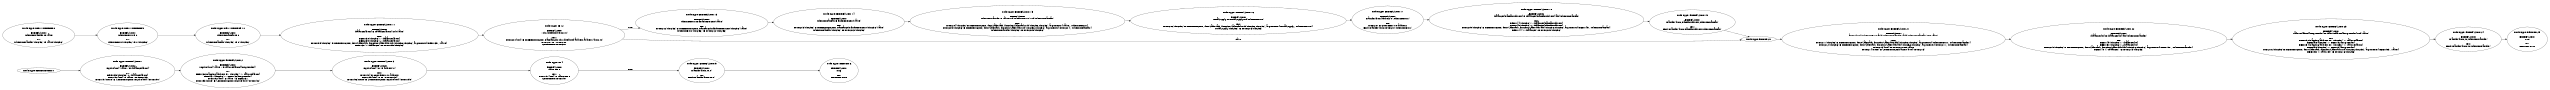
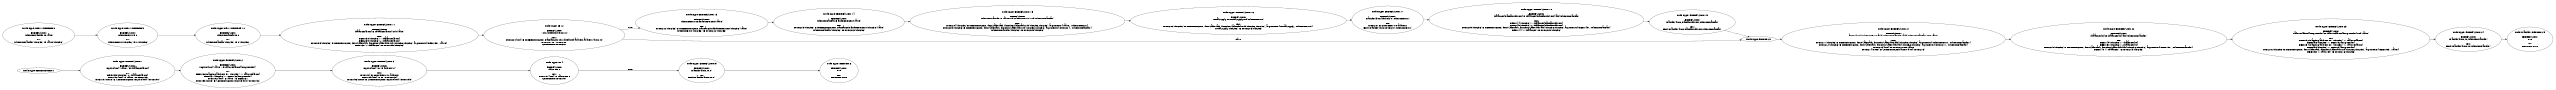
  digraph {
    rankdir=LR
    n1 [label="Node Type: ENTRY_POINT 0\n"]
    n2 [label="Node Type: EXPRESSION 1\n\nEXPRESSION:\nrequire(bool)(value <= _balances[from])\n\nIRs:\nREF_135(uint256) -> _balances[from]\nTMP_190(bool) = value <= REF_135\nTMP_191(None) = SOLIDITY_CALL require(bool)(TMP_190)"]
    n3 [label="Node Type: EXPRESSION 2\n\nEXPRESSION:\nrequire(bool)(value <= _allowed[from][msg.sender])\n\nIRs:\nREF_136(mapping(address => uint256)) -> _allowed[from]\nREF_137(uint256) -> REF_136[msg.sender]\nTMP_192(bool) = value <= REF_137\nTMP_193(None) = SOLIDITY_CALL require(bool)(TMP_192)"]
    n4 [label="Node Type: EXPRESSION 3\n\nEXPRESSION:\nrequire(bool)(to != address(0))\n\nIRs:\nTMP_194 = CONVERT 0 to address\nTMP_195(bool) = to != TMP_194\nTMP_196(None) = SOLIDITY_CALL require(bool)(TMP_195)"]
    n5 [label="Node Type: IF 4\n\nEXPRESSION:\nvalue == 0\n\nIRs:\nTMP_197(bool) = value == 0\nCONDITION TMP_197"]
    n6 [label="Node Type: EXPRESSION 5\n\nEXPRESSION:\nTransfer(from,to,0)\n\nIRs:\nEmit Transfer(from.to.0)"]
-   n7 [label="Node Type: RETURN 6\n\nEXPRESSION:\nmsg\n\nIRs:\nRETURN True"]
+   n7 [label="Node Type: RETURN 6\n\nEXPRESSION:\ntrue\n\nIRs:\nRETURN True"]
    n8 [label="Node Type: NEW VARIABLE 8\n\nEXPRESSION:\ntokensToTransfer = value\n\nIRs:\ntokensToTransfer(uint256) := value(uint256)"]
    n9 [label="Node Type: NEW VARIABLE 9\n\nEXPRESSION:\ntokensToBurn = 0\n\nIRs:\ntokensToBurn(uint256) := 0(uint256)"]
    n10 [label="Node Type: NEW VARIABLE 10\n\nEXPRESSION:\ntokensToDanPan = 0\n\nIRs:\ntokensToDanPan(uint256) := 0(uint256)"]
    n11 [label="Node Type: EXPRESSION 11\n\nEXPRESSION:\n_balances[from] = _balances[from].sub(value)\n\nIRs:\nREF_138(uint256) -> _balances[from]\nREF_139(uint256) -> _balances[from]\nTMP_199(uint256) = LIBRARY_CALL, dest:SafeMath, function:SafeMath.sub(uint256,uint256), arguments:['REF_139', 'value'] \nREF_138 (->_balances) := TMP_199(uint256)"]
    n12 [label="Node Type: IF 12\n\nEXPRESSION:\n! _isWhitelisted(from,to)\n\nIRs:\nTMP_200(bool) = INTERNAL_CALL, DanPanCoin._isWhitelisted(address,address)(from,to)\nTMP_201 = ! TMP_200 \nCONDITION TMP_201"]
    n13 [label="Node Type: EXPRESSION 13\n\nEXPRESSION:\ntokensToBurn = findOnePercent(value)\n\nIRs:\nTMP_202(uint256) = INTERNAL_CALL, DanPanCoin.findOnePercent(uint256)(value)\ntokensToBurn(uint256) := TMP_202(uint256)"]
    n14 [label="Node Type: END_IF 20\n"]
    n15 [label="Node Type: EXPRESSION 14\n\nEXPRESSION:\ntokensToDanPan = findDPPercent(value)\n\nIRs:\nTMP_203(uint256) = INTERNAL_CALL, DanPanCoin.findDPPercent(uint256)(value)\ntokensToDanPan(uint256) := TMP_203(uint256)"]
    n16 [label="Node Type: EXPRESSION 21\n\nEXPRESSION:\nassert(bool)(tokensToBurn.add(tokensToTransfer).add(tokensToDanPan) == value)\n\nIRs:\nTMP_211(uint256) = LIBRARY_CALL, dest:SafeMath, function:SafeMath.add(uint256,uint256), arguments:['tokensToBurn', 'tokensToTransfer'] \nTMP_212(uint256) = LIBRARY_CALL, dest:SafeMath, function:SafeMath.add(uint256,uint256), arguments:['TMP_211', 'tokensToDanPan'] \nTMP_213(bool) = TMP_212 == value\nTMP_214(None) = SOLIDITY_CALL assert(bool)(TMP_213)"]
    n17 [label="Node Type: EXPRESSION 15\n\nEXPRESSION:\ntokensToTransfer = value.sub(tokensToBurn).sub(tokensToDanPan)\n\nIRs:\nTMP_204(uint256) = LIBRARY_CALL, dest:SafeMath, function:SafeMath.sub(uint256,uint256), arguments:['value', 'tokensToBurn'] \nTMP_205(uint256) = LIBRARY_CALL, dest:SafeMath, function:SafeMath.sub(uint256,uint256), arguments:['TMP_204', 'tokensToDanPan'] \ntokensToTransfer(uint256) := TMP_205(uint256)"]
    n18 [label="Node Type: EXPRESSION 22\n\nEXPRESSION:\n_balances[to] = _balances[to].add(tokensToTransfer)\n\nIRs:\nREF_149(uint256) -> _balances[to]\nREF_150(uint256) -> _balances[to]\nTMP_215(uint256) = LIBRARY_CALL, dest:SafeMath, function:SafeMath.add(uint256,uint256), arguments:['REF_150', 'tokensToTransfer'] \nREF_149 (->_balances) := TMP_215(uint256)"]
    n19 [label="Node Type: EXPRESSION 16\n\nEXPRESSION:\n_totalSupply = _totalSupply.sub(tokensToBurn)\n\nIRs:\nTMP_206(uint256) = LIBRARY_CALL, dest:SafeMath, function:SafeMath.sub(uint256,uint256), arguments:['_totalSupply', 'tokensToBurn'] \n_totalSupply(uint256) := TMP_206(uint256)"]
    n20 [label="Node Type: EXPRESSION 17\n\nEXPRESSION:\nTransfer(from,address(0),tokensToBurn)\n\nIRs:\nTMP_207 = CONVERT 0 to address\nEmit Transfer(from.TMP_207.tokensToBurn)"]
    n21 [label="Node Type: EXPRESSION 18\n\nEXPRESSION:\n_balances[DanPanAddress] = _balances[DanPanAddress].add(tokensToDanPan)\n\nIRs:\nREF_144(uint256) -> _balances[DanPanAddress]\nREF_145(uint256) -> _balances[DanPanAddress]\nTMP_209(uint256) = LIBRARY_CALL, dest:SafeMath, function:SafeMath.add(uint256,uint256), arguments:['REF_145', 'tokensToDanPan'] \nREF_144 (->_balances) := TMP_209(uint256)"]
    n22 [label="Node Type: EXPRESSION 19\n\nEXPRESSION:\nTransfer(from,DanPanAddress,tokensToDanPan)\n\nIRs:\nEmit Transfer(from.DanPanAddress.tokensToDanPan)"]
    n23 [label="Node Type: EXPRESSION 23\n\nEXPRESSION:\n_allowed[from][msg.sender] = _allowed[from][msg.sender].sub(value)\n\nIRs:\nREF_152(mapping(address => uint256)) -> _allowed[from]\nREF_153(uint256) -> REF_152[msg.sender]\nREF_154(mapping(address => uint256)) -> _allowed[from]\nREF_155(uint256) -> REF_154[msg.sender]\nTMP_216(uint256) = LIBRARY_CALL, dest:SafeMath, function:SafeMath.sub(uint256,uint256), arguments:['REF_155', 'value'] \nREF_153 (->_allowed) := TMP_216(uint256)"]
    n24 [label="Node Type: EXPRESSION 24\n\nEXPRESSION:\nTransfer(from,to,tokensToTransfer)\n\nIRs:\nEmit Transfer(from.to.tokensToTransfer)"]
-   n25 [label="Node Type: RETURN 25\n\nEXPRESSION:\ntrue\n\nIRs:\nRETURN True"]
+   n25 [label="Node Transfer: RETURN 25\n\nEXPRESSION:\ntrue\n\nIRs:\nRETURN True"]
    n1 -> n2
    n2 -> n3
    n3 -> n4
    n4 -> n5
    n5 -> n6 [label=True]
    n6 -> n7
    n8 -> n9
    n9 -> n10
    n10 -> n11
    n11 -> n12
    n12 -> n13 [label=True]
    n12 -> n14 [label=False]
    n13 -> n15
    n14 -> n16
    n15 -> n17
    n16 -> n18
    n17 -> n19
    n18 -> n23
    n19 -> n20
    n20 -> n21
    n21 -> n22
    n22 -> n14
    n23 -> n24
    n24 -> n25
  }
